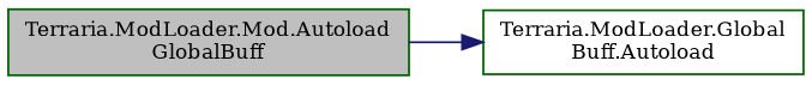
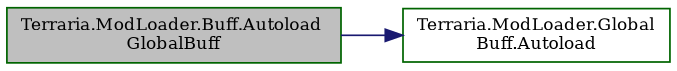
  digraph {
    rankdir=LR
    fontname="DejaVu Serif"
    node [color=darkgreen fontname="DejaVu Serif" fontsize=10 shape=record style=filled]
-   n1 [fillcolor=grey75 fontcolor=black height=0.2 label="Terraria.ModLoader.Mod.Autoload\lGlobalBuff" width=0.4]
+   n1 [fillcolor=grey75 fontcolor=black height=0.2 label="Terraria.ModLoader.Buff.Autoload\lGlobalBuff" width=0.4]
    n2 [fillcolor=white height=0.2 label="Terraria.ModLoader.Global\lBuff.Autoload" width=0.4]
    n1 -> n2 [color=midnightblue fontname="DejaVu Serif" fontsize=10 labelfontname=Helvetica labelfontsize=10 style=solid]
  }
